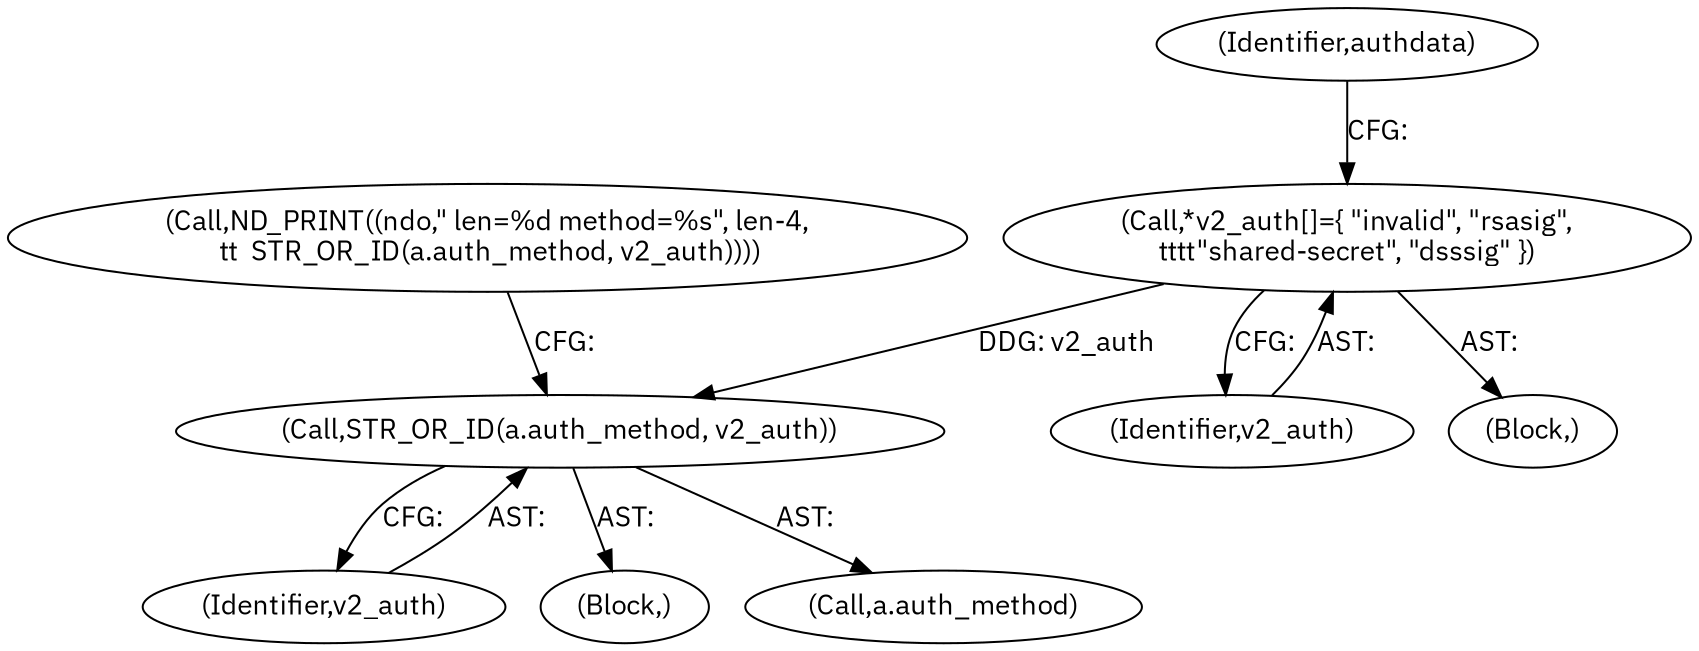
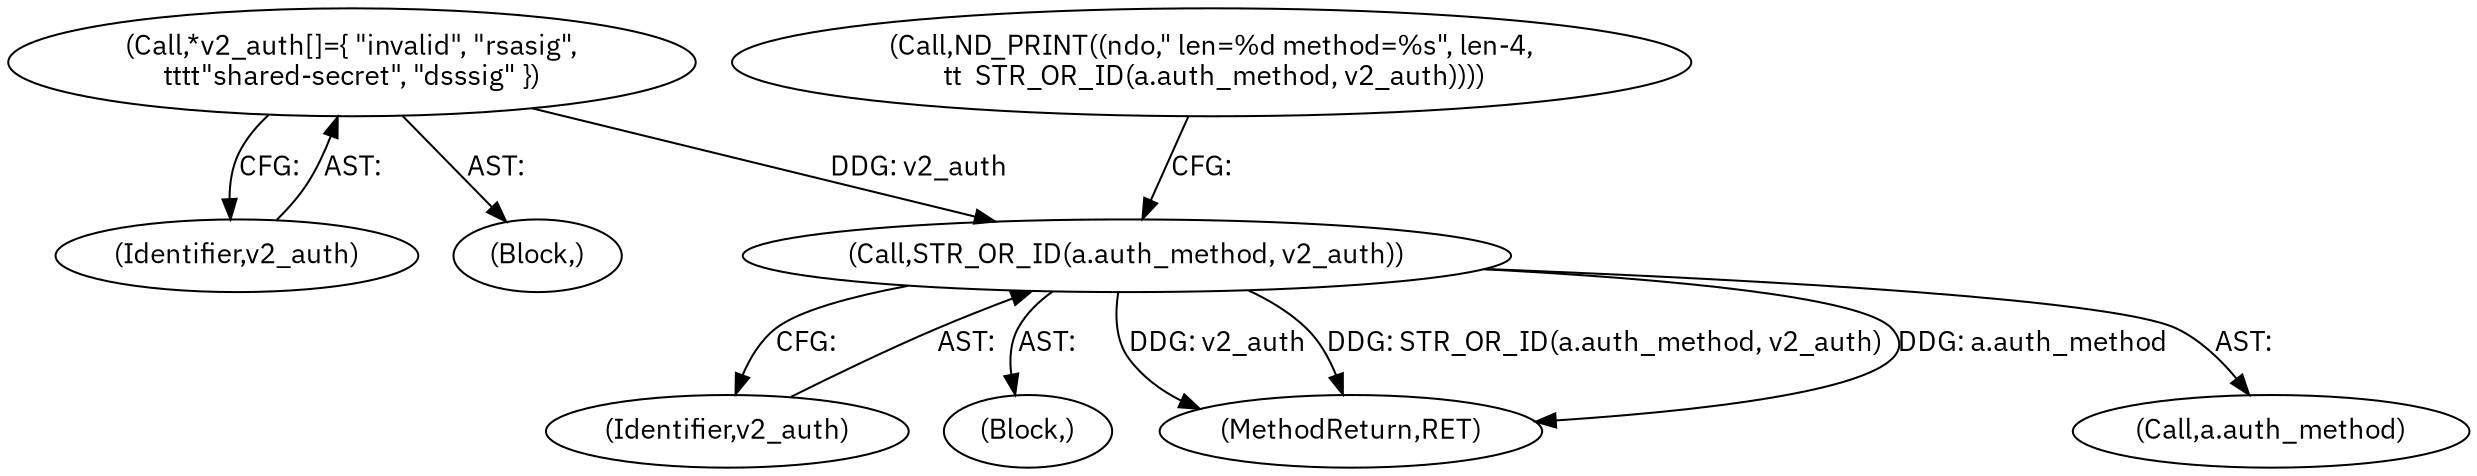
  digraph {
    fontname="IBM Plex Sans"
    node [fontname="IBM Plex Sans"]
    edge [fontname="IBM Plex Sans"]
    n1 [label="(Call,*v2_auth[]={ \"invalid\", \"rsasig\",\n\t\t\t\t\"shared-secret\", \"dsssig\" })"]
    n2 [label="(Call,STR_OR_ID(a.auth_method, v2_auth))"]
    n3 [label="(Identifier,v2_auth)"]
    n4 [label="(Block,)"]
    n5 [label="(Identifier,v2_auth)"]
    n6 [label="(Block,)"]
+   n7 [label="(MethodReturn,RET)"]
    n8 [label="(Call,a.auth_method)"]
    n9 [label="(Call,ND_PRINT((ndo,\" len=%d method=%s\", len-4,\n \t\t  STR_OR_ID(a.auth_method, v2_auth))))"]
-   n10 [label="(Identifier,authdata)"]
    n1 -> n2 [label="DDG: v2_auth"]
    n1 -> n3 [label="CFG: "]
    n1 -> n4 [label="AST: "]
    n2 -> n5 [label="CFG: "]
    n2 -> n6 [label="AST: "]
+   n2 -> n7 [label="DDG: v2_auth"]
+   n2 -> n7 [label="DDG: STR_OR_ID(a.auth_method, v2_auth)"]
+   n2 -> n7 [label="DDG: a.auth_method"]
    n2 -> n8 [label="AST: "]
    n3 -> n1 [label="AST: "]
    n5 -> n2 [label="AST: "]
    n9 -> n2 [label="CFG: "]
-   n10 -> n1 [label="CFG: "]
  }
